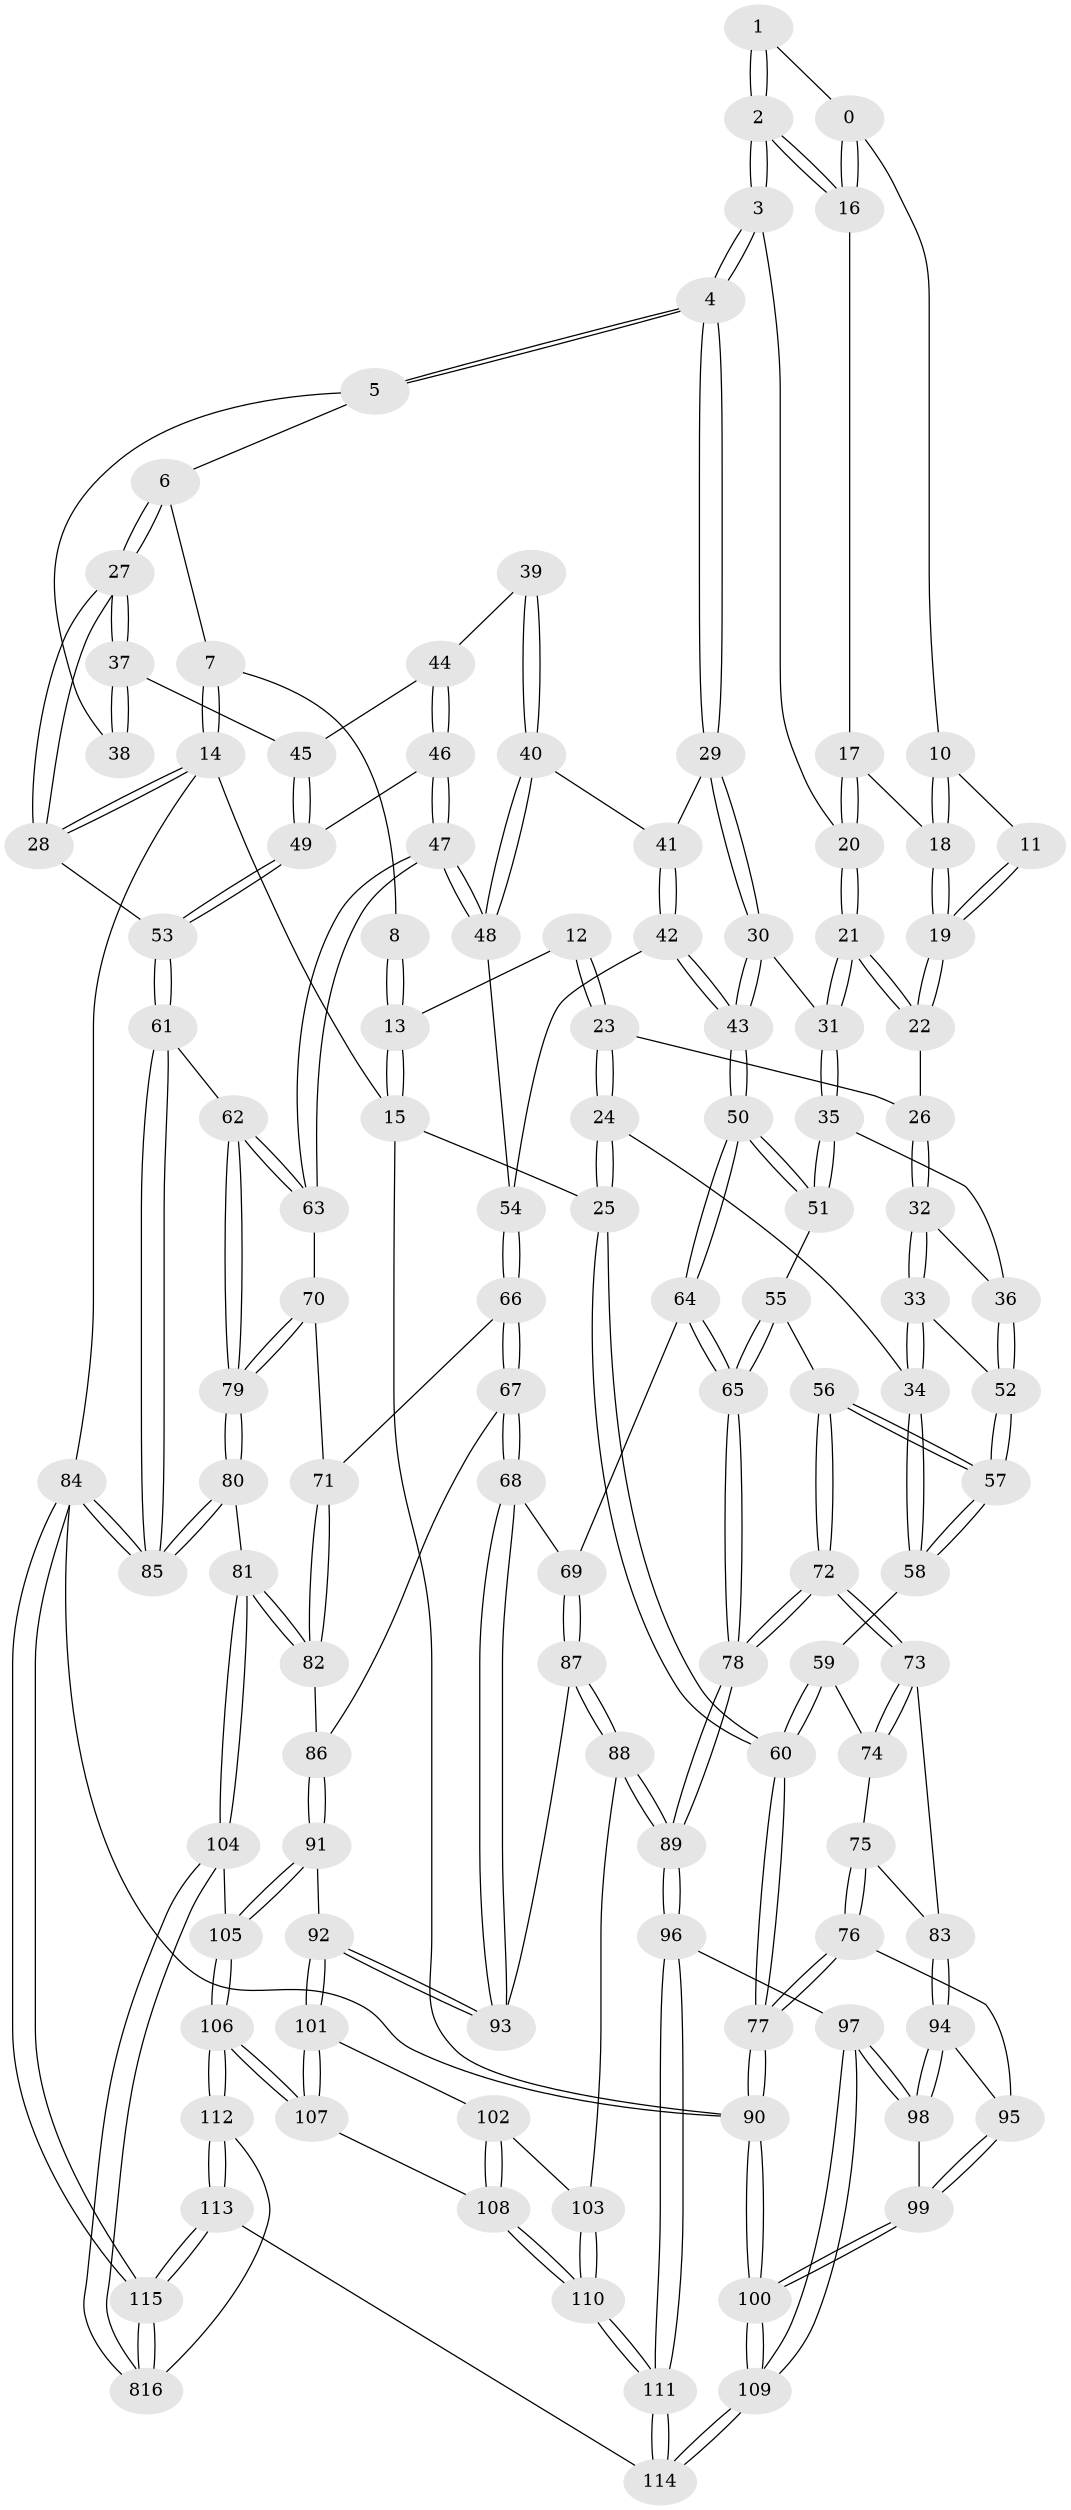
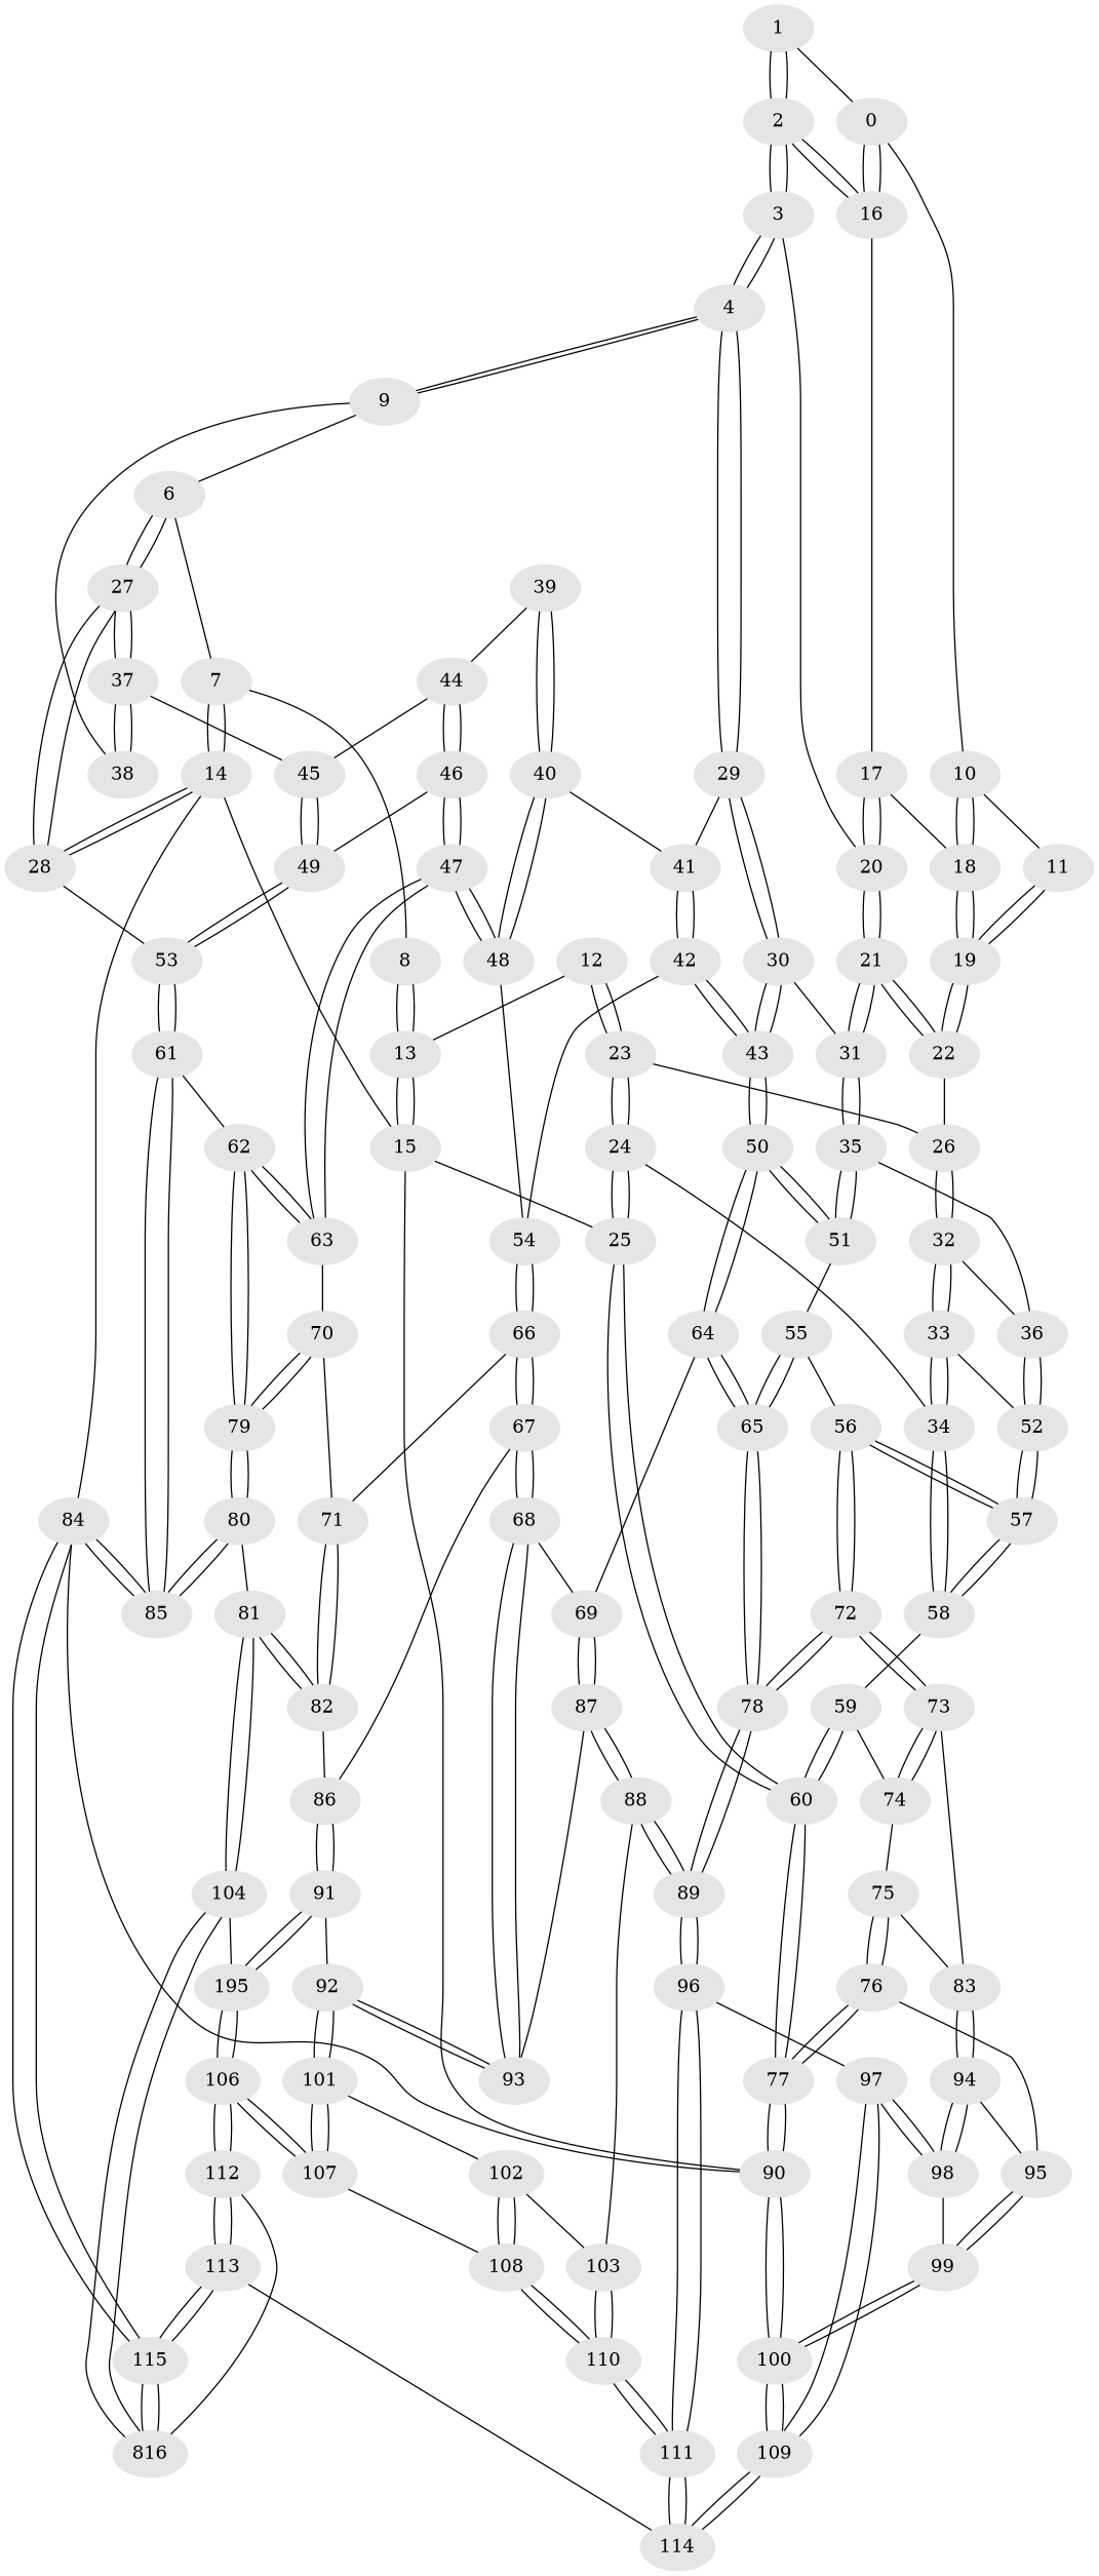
  graph {
    node [color=gray90 style=filled]
    1
    2
    n3 [label=0]
    3
    16
    10
    4
    20
    17
-   5
+   5 [label=9]
    29
    21
    6
    38
    30
    41
    7
    27
    8
    14
    28
    37
    13
    15
    84
    11
    18
    19
    12
    23
    22
    26
    24
    25
    90
    53
    85
    115
    60
    100
    31
    35
    32
    34
    58
    77
    33
    36
    45
    61
    43
    42
    50
    51
    52
    57
    59
    55
    49
    39
    40
    44
    48
    46
    54
    66
    64
    47
    63
    70
    65
    69
    56
    62
    67
    71
    72
    78
    73
    74
    75
    79
    80
    87
    89
    68
    86
    82
    93
    91
    88
    83
    94
    76
    95
    99
    96
    81
    104
-   105
+   105 [label=195]
    n101 [label=816]
    98
    92
    103
    110
    97
    111
    109
    101
    106
    102
    107
    114
    108
    112
    113
    1 -- 2
    1 -- 2
    1 -- n3
    2 -- 3
    2 -- 3
    2 -- 16
    2 -- 16
    n3 -- 16
    n3 -- 16
    n3 -- 10
    3 -- 4
    3 -- 4
    3 -- 20
    16 -- 17
    10 -- 11
    10 -- 18
    10 -- 18
    4 -- 5
    4 -- 5
    4 -- 29
    4 -- 29
    20 -- 21
    20 -- 21
    17 -- 20
    17 -- 20
    17 -- 18
    5 -- 6
    5 -- 38
    29 -- 30
    29 -- 30
    29 -- 41
    21 -- 22
    21 -- 22
    21 -- 31
    21 -- 31
    6 -- 7
    6 -- 27
    6 -- 27
    30 -- 31
    30 -- 43
    30 -- 43
    41 -- 42
    41 -- 42
    7 -- 8
    7 -- 14
    7 -- 14
    27 -- 28
    27 -- 28
    27 -- 37
    27 -- 37
    8 -- 13
    8 -- 13
    14 -- 28
    14 -- 28
    14 -- 15
    14 -- 84
    28 -- 53
    37 -- 38
    37 -- 38
    37 -- 45
    13 -- 15
    13 -- 15
    15 -- 25
    15 -- 90
    84 -- 90
    84 -- 85
    84 -- 85
    84 -- 115
    84 -- 115
    11 -- 19
    11 -- 19
    18 -- 19
    18 -- 19
    19 -- 22
    19 -- 22
    12 -- 13
    12 -- 23
    12 -- 23
    23 -- 26
    23 -- 24
    23 -- 24
    22 -- 26
    26 -- 32
    26 -- 32
    24 -- 25
    24 -- 25
    24 -- 34
    25 -- 60
    25 -- 60
    90 -- 100
    90 -- 100
    53 -- 61
    53 -- 61
    115 -- n101
    115 -- n101
    60 -- 77
    60 -- 77
    100 -- 109
    100 -- 109
    31 -- 35
    31 -- 35
    35 -- 36
    35 -- 51
    35 -- 51
    32 -- 33
    32 -- 33
    32 -- 36
    34 -- 58
    34 -- 58
    58 -- 59
    77 -- 90
    77 -- 90
    33 -- 34
    33 -- 34
    33 -- 52
    36 -- 52
    36 -- 52
    45 -- 49
    45 -- 49
    61 -- 85
    61 -- 85
    61 -- 62
    43 -- 50
    43 -- 50
    42 -- 43
    42 -- 43
    42 -- 54
    50 -- 51
    50 -- 51
    50 -- 64
    50 -- 64
    51 -- 55
    52 -- 57
    52 -- 57
    57 -- 58
    57 -- 58
    59 -- 60
    59 -- 60
    59 -- 74
    55 -- 65
    55 -- 65
    55 -- 56
    49 -- 53
    49 -- 53
    39 -- 40
    39 -- 40
    39 -- 44
    40 -- 41
    40 -- 48
    40 -- 48
    44 -- 45
    44 -- 46
    44 -- 46
    48 -- 54
    46 -- 49
    46 -- 47
    46 -- 47
    54 -- 66
    54 -- 66
    66 -- 67
    66 -- 67
    66 -- 71
    64 -- 65
    64 -- 65
    64 -- 69
    47 -- 48
    47 -- 48
    47 -- 63
    47 -- 63
    63 -- 70
    70 -- 71
    70 -- 79
    70 -- 79
    65 -- 78
    65 -- 78
    69 -- 87
    69 -- 87
    56 -- 57
    56 -- 57
    56 -- 72
    56 -- 72
    62 -- 63
    62 -- 63
    62 -- 79
    62 -- 79
    67 -- 68
    67 -- 68
    67 -- 86
    71 -- 82
    71 -- 82
    72 -- 78
    72 -- 78
    72 -- 73
    72 -- 73
    78 -- 89
    78 -- 89
    73 -- 74
    73 -- 74
    73 -- 83
    74 -- 75
    75 -- 83
    75 -- 76
    75 -- 76
    79 -- 80
    79 -- 80
    80 -- 85
    80 -- 85
    80 -- 81
    87 -- 93
    87 -- 88
    87 -- 88
    89 -- 96
    89 -- 96
    68 -- 69
    68 -- 93
    68 -- 93
    86 -- 91
    86 -- 91
    82 -- 86
    91 -- 105
    91 -- 105
    91 -- 92
    88 -- 89
    88 -- 89
    88 -- 103
    83 -- 94
    83 -- 94
    94 -- 95
    94 -- 98
    94 -- 98
    76 -- 77
    76 -- 77
    76 -- 95
    95 -- 99
    95 -- 99
    99 -- 100
    99 -- 100
    96 -- 97
    96 -- 111
    96 -- 111
    81 -- 82
    81 -- 82
    81 -- 104
    81 -- 104
    104 -- 105
    104 -- n101
    104 -- n101
    105 -- 106
    105 -- 106
    98 -- 99
    92 -- 93
    92 -- 93
    92 -- 101
    92 -- 101
    103 -- 110
    103 -- 110
    110 -- 111
    110 -- 111
    97 -- 98
    97 -- 98
    97 -- 109
    97 -- 109
    111 -- 114
    111 -- 114
    109 -- 114
    109 -- 114
    101 -- 102
    101 -- 107
    101 -- 107
    106 -- 107
    106 -- 107
    106 -- 112
    106 -- 112
    102 -- 103
    102 -- 108
    102 -- 108
    107 -- 108
    108 -- 110
    108 -- 110
    112 -- n101
    112 -- 113
    112 -- 113
    113 -- 115
    113 -- 115
    113 -- 114
  }
